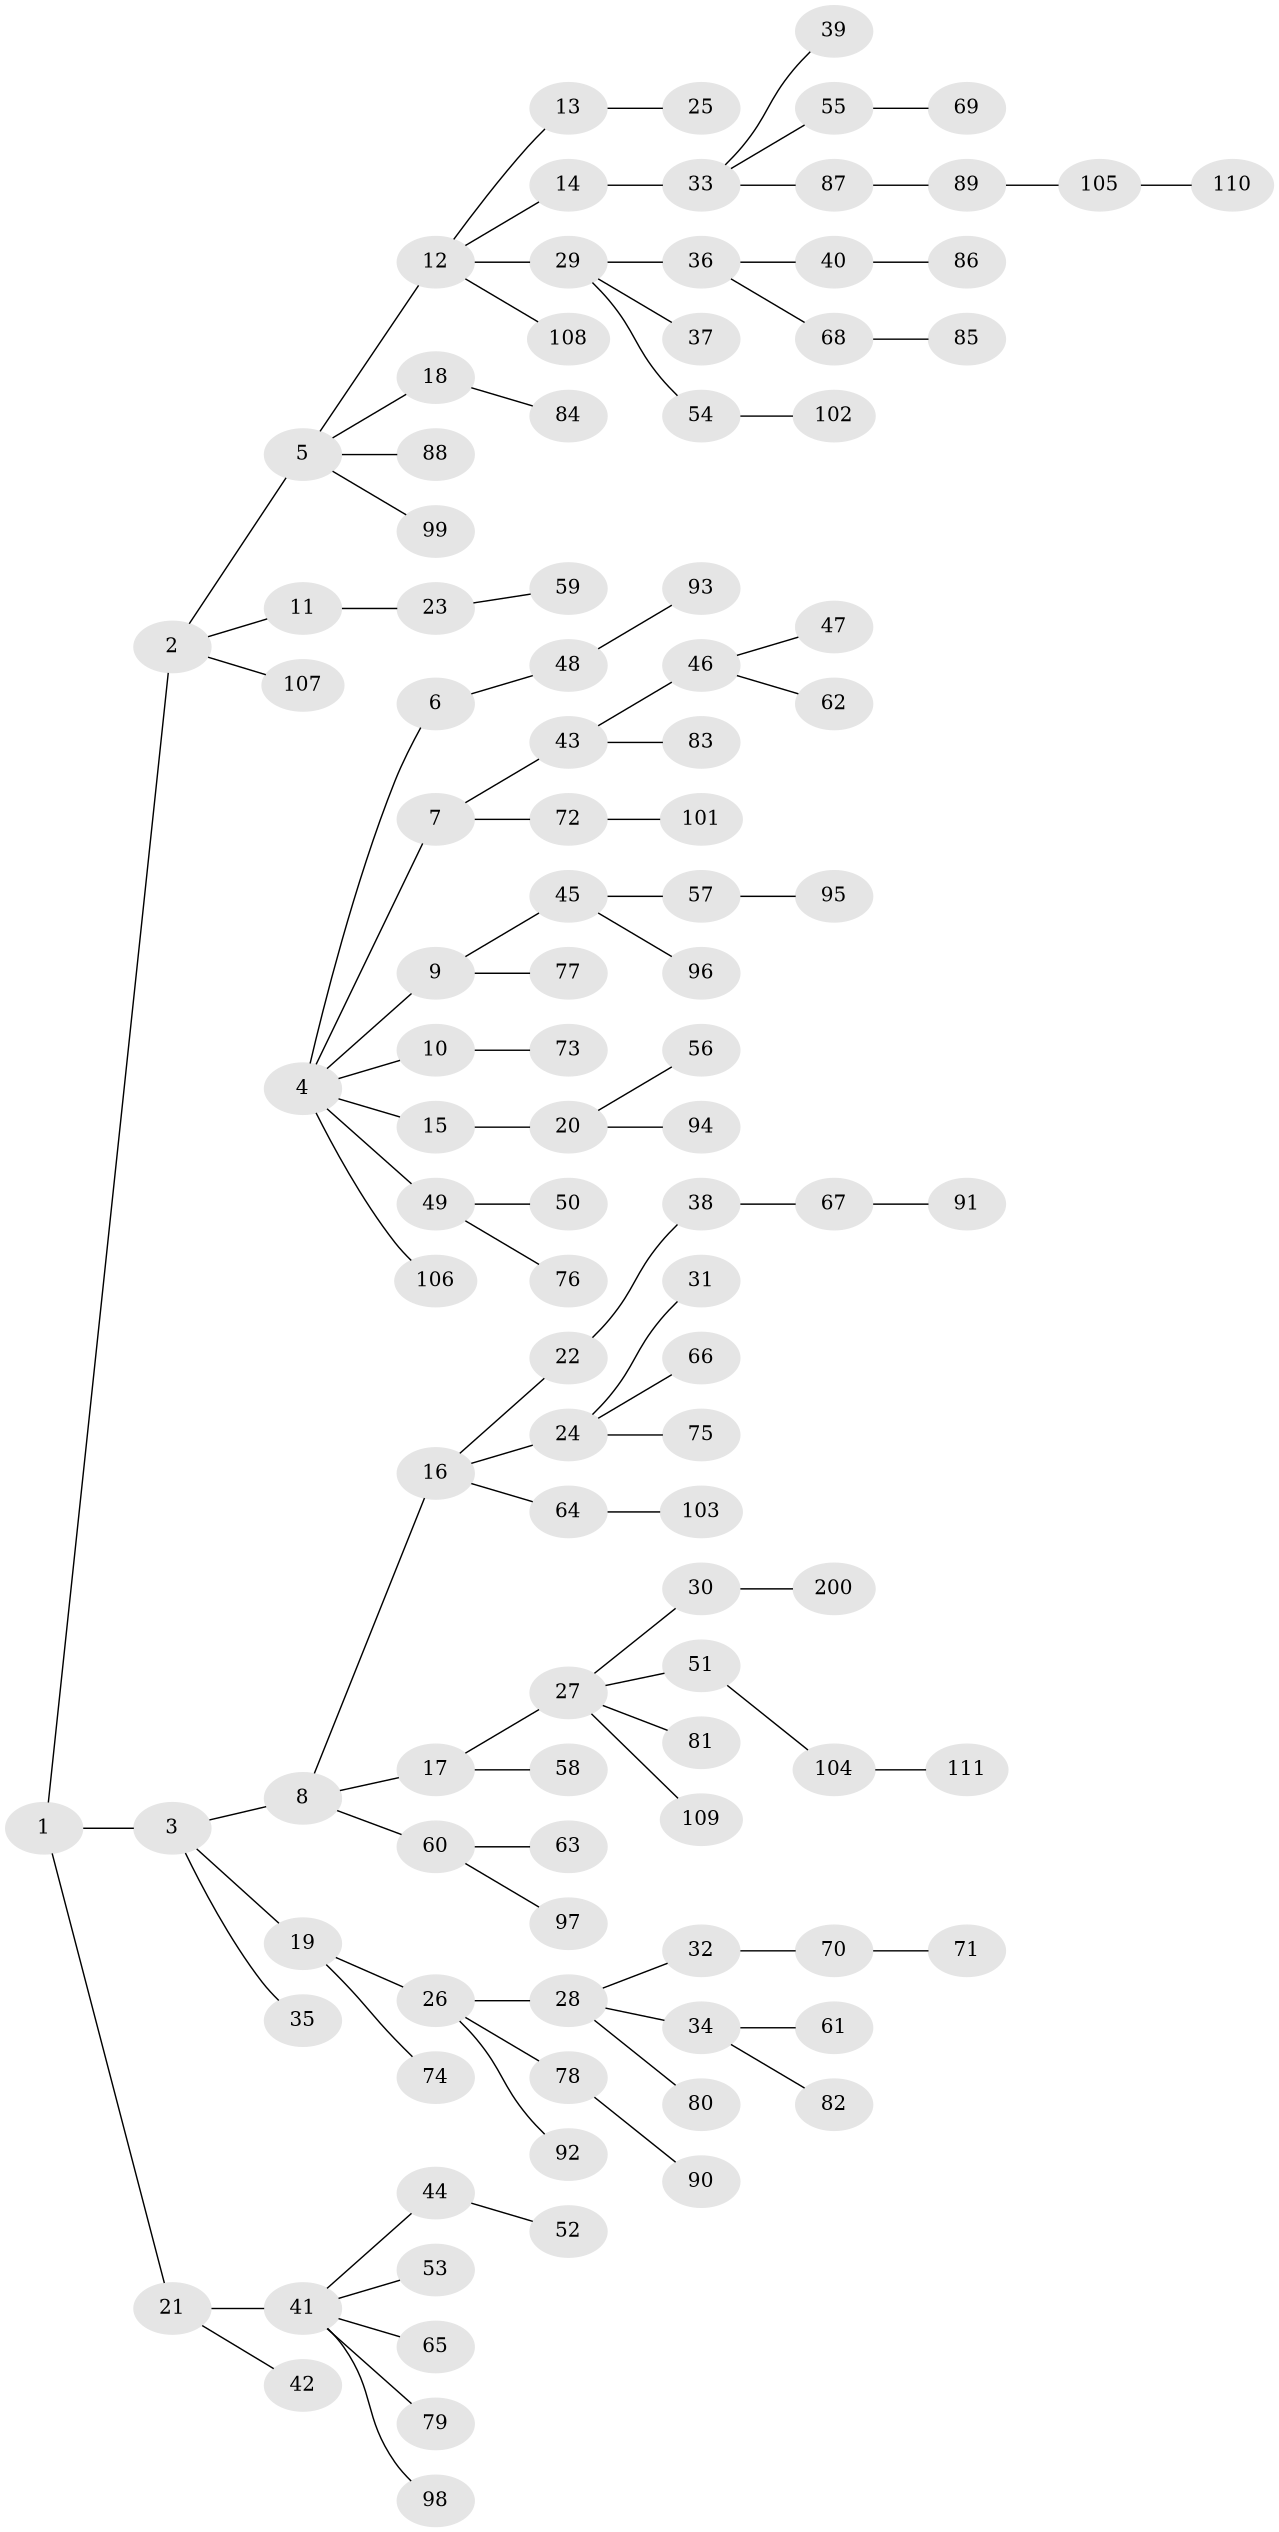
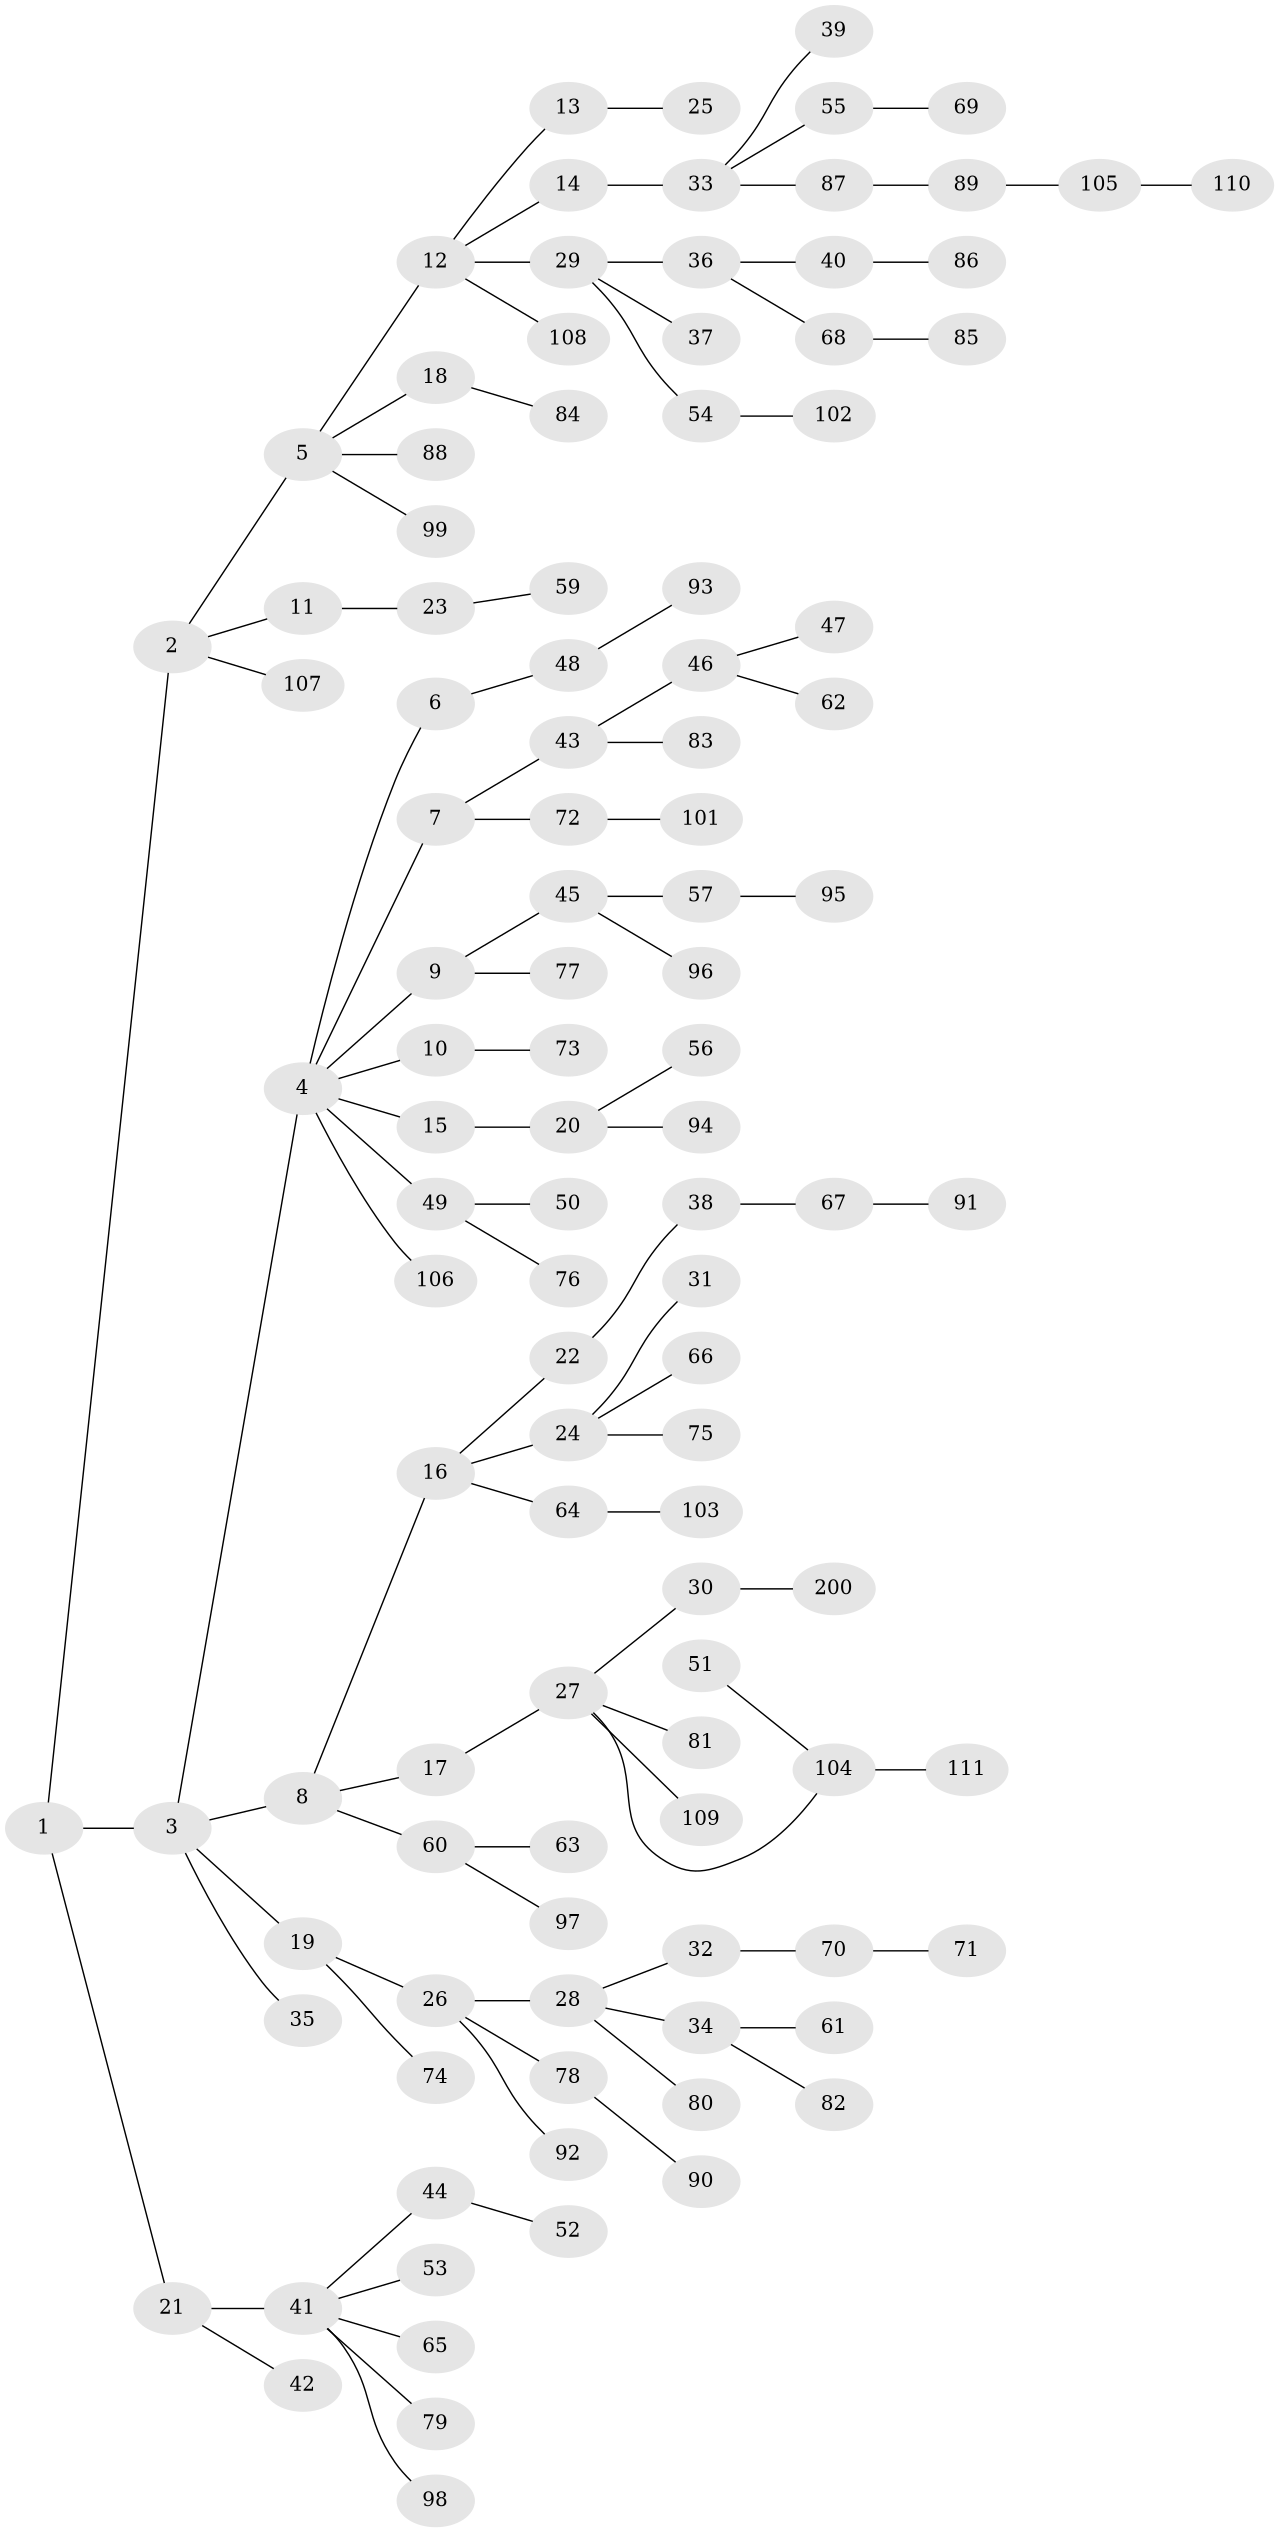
  graph {
    rankdir=LR
    node [color=gray90 style=filled]
    1
    2
    3
    21
    5
    11
    107
    4
    8
    19
    35
    41
    42
    12
    18
    88
    99
    23
    6
    7
    9
    10
    15
    49
    106
    16
    17
    60
    26
    74
    48
    43
    72
    45
    77
    73
    20
    50
    76
    13
    14
    29
    108
    84
    93
    46
    83
    101
    22
    24
    64
    27
-   58
    63
    97
    57
    96
    59
    25
    33
    36
    37
    54
    39
    55
    87
    56
    94
    38
    31
    66
    75
    103
    30
    51
    81
    109
    28
    78
    92
    44
    53
    65
    79
    98
    67
    32
    34
    80
    90
    n91 [label=200]
    104
    70
    61
    82
    40
    68
    102
    71
    69
    89
    86
    85
    91
    52
    47
    62
    95
    111
    105
    110
    1 -- 2
    1 -- 3
    1 -- 21
    2 -- 5
    2 -- 11
    2 -- 107
+   3 -- 4
    3 -- 8
    3 -- 19
    3 -- 35
    21 -- 41
    21 -- 42
    5 -- 12
    5 -- 18
    5 -- 88
    5 -- 99
    11 -- 23
    4 -- 6
    4 -- 7
    4 -- 9
    4 -- 10
    4 -- 15
    4 -- 49
    4 -- 106
    8 -- 16
    8 -- 17
    8 -- 60
    19 -- 26
    19 -- 74
    41 -- 44
    41 -- 53
    41 -- 65
    41 -- 79
    41 -- 98
    12 -- 13
    12 -- 14
    12 -- 29
    12 -- 108
    18 -- 84
    23 -- 59
    6 -- 48
    7 -- 43
    7 -- 72
    9 -- 45
    9 -- 77
    10 -- 73
    15 -- 20
    49 -- 50
    49 -- 76
    16 -- 22
    16 -- 24
    16 -- 64
    17 -- 27
-   17 -- 58
    60 -- 63
    60 -- 97
    26 -- 28
    26 -- 78
    26 -- 92
    48 -- 93
    43 -- 46
    43 -- 83
    72 -- 101
    45 -- 57
    45 -- 96
    20 -- 56
    20 -- 94
    13 -- 25
    14 -- 33
    29 -- 36
    29 -- 37
    29 -- 54
    46 -- 47
    46 -- 62
    22 -- 38
    24 -- 31
    24 -- 66
    24 -- 75
    64 -- 103
    27 -- 30
-   27 -- 51
+   27 -- 104
    27 -- 81
    27 -- 109
    57 -- 95
    33 -- 39
    33 -- 55
    33 -- 87
    36 -- 40
    36 -- 68
    54 -- 102
    55 -- 69
    87 -- 89
    38 -- 67
    30 -- n91
    51 -- 104
    28 -- 32
    28 -- 34
    28 -- 80
    78 -- 90
    44 -- 52
    67 -- 91
    32 -- 70
    34 -- 61
    34 -- 82
    104 -- 111
    70 -- 71
    40 -- 86
    68 -- 85
    89 -- 105
    105 -- 110
  }
